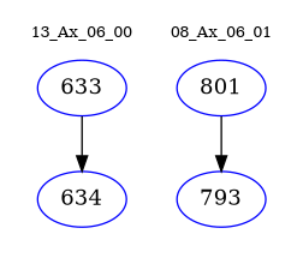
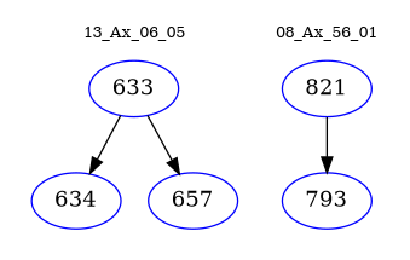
  digraph {
    fontname="DejaVu Serif"
    node [color=blue fontname="DejaVu Serif"]
    edge [color=black fontname="DejaVu Serif"]
    n1 [label=633]
    n2 [label=634]
-   n4 [label=801]
+   n3 [label=657]
+   n4 [label=821]
    n5 [label=793]
    subgraph cluster_1 {
      color=white
      fontsize=10
-     label="13_Ax_06_00"
+     label="13_Ax_06_05"
      n1
      n2
+     n3
    }
    subgraph cluster_2 {
      color=white
      fontsize=10
-     label="08_Ax_06_01"
+     label="08_Ax_56_01"
      n4
      n5
    }
    n1 -> n2
+   n1 -> n3
    n4 -> n5
  }
